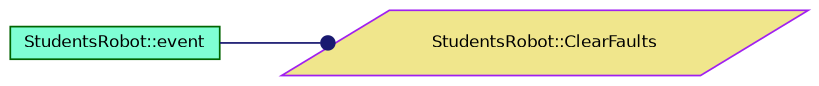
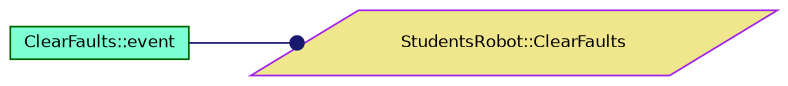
  digraph {
    rankdir=LR
    node [fontname=Helvetica fontsize=10 style=filled]
-   n1 [color=darkgreen fillcolor=aquamarine fontcolor=black height=0.2 label="StudentsRobot::event" shape=box width=0.4]
+   n1 [color=darkgreen fillcolor=aquamarine fontcolor=black height=0.2 label="ClearFaults::event" shape=box width=0.4]
    n2 [color=purple fillcolor=khaki height=0.2 label="StudentsRobot::ClearFaults" shape=parallelogram width=0.4]
    n1 -> n2 [color=midnightblue fontname=Helvetica fontsize=10 labelfontname=Helvetica labelfontsize=10 style=solid arrowhead=dot]
  }
